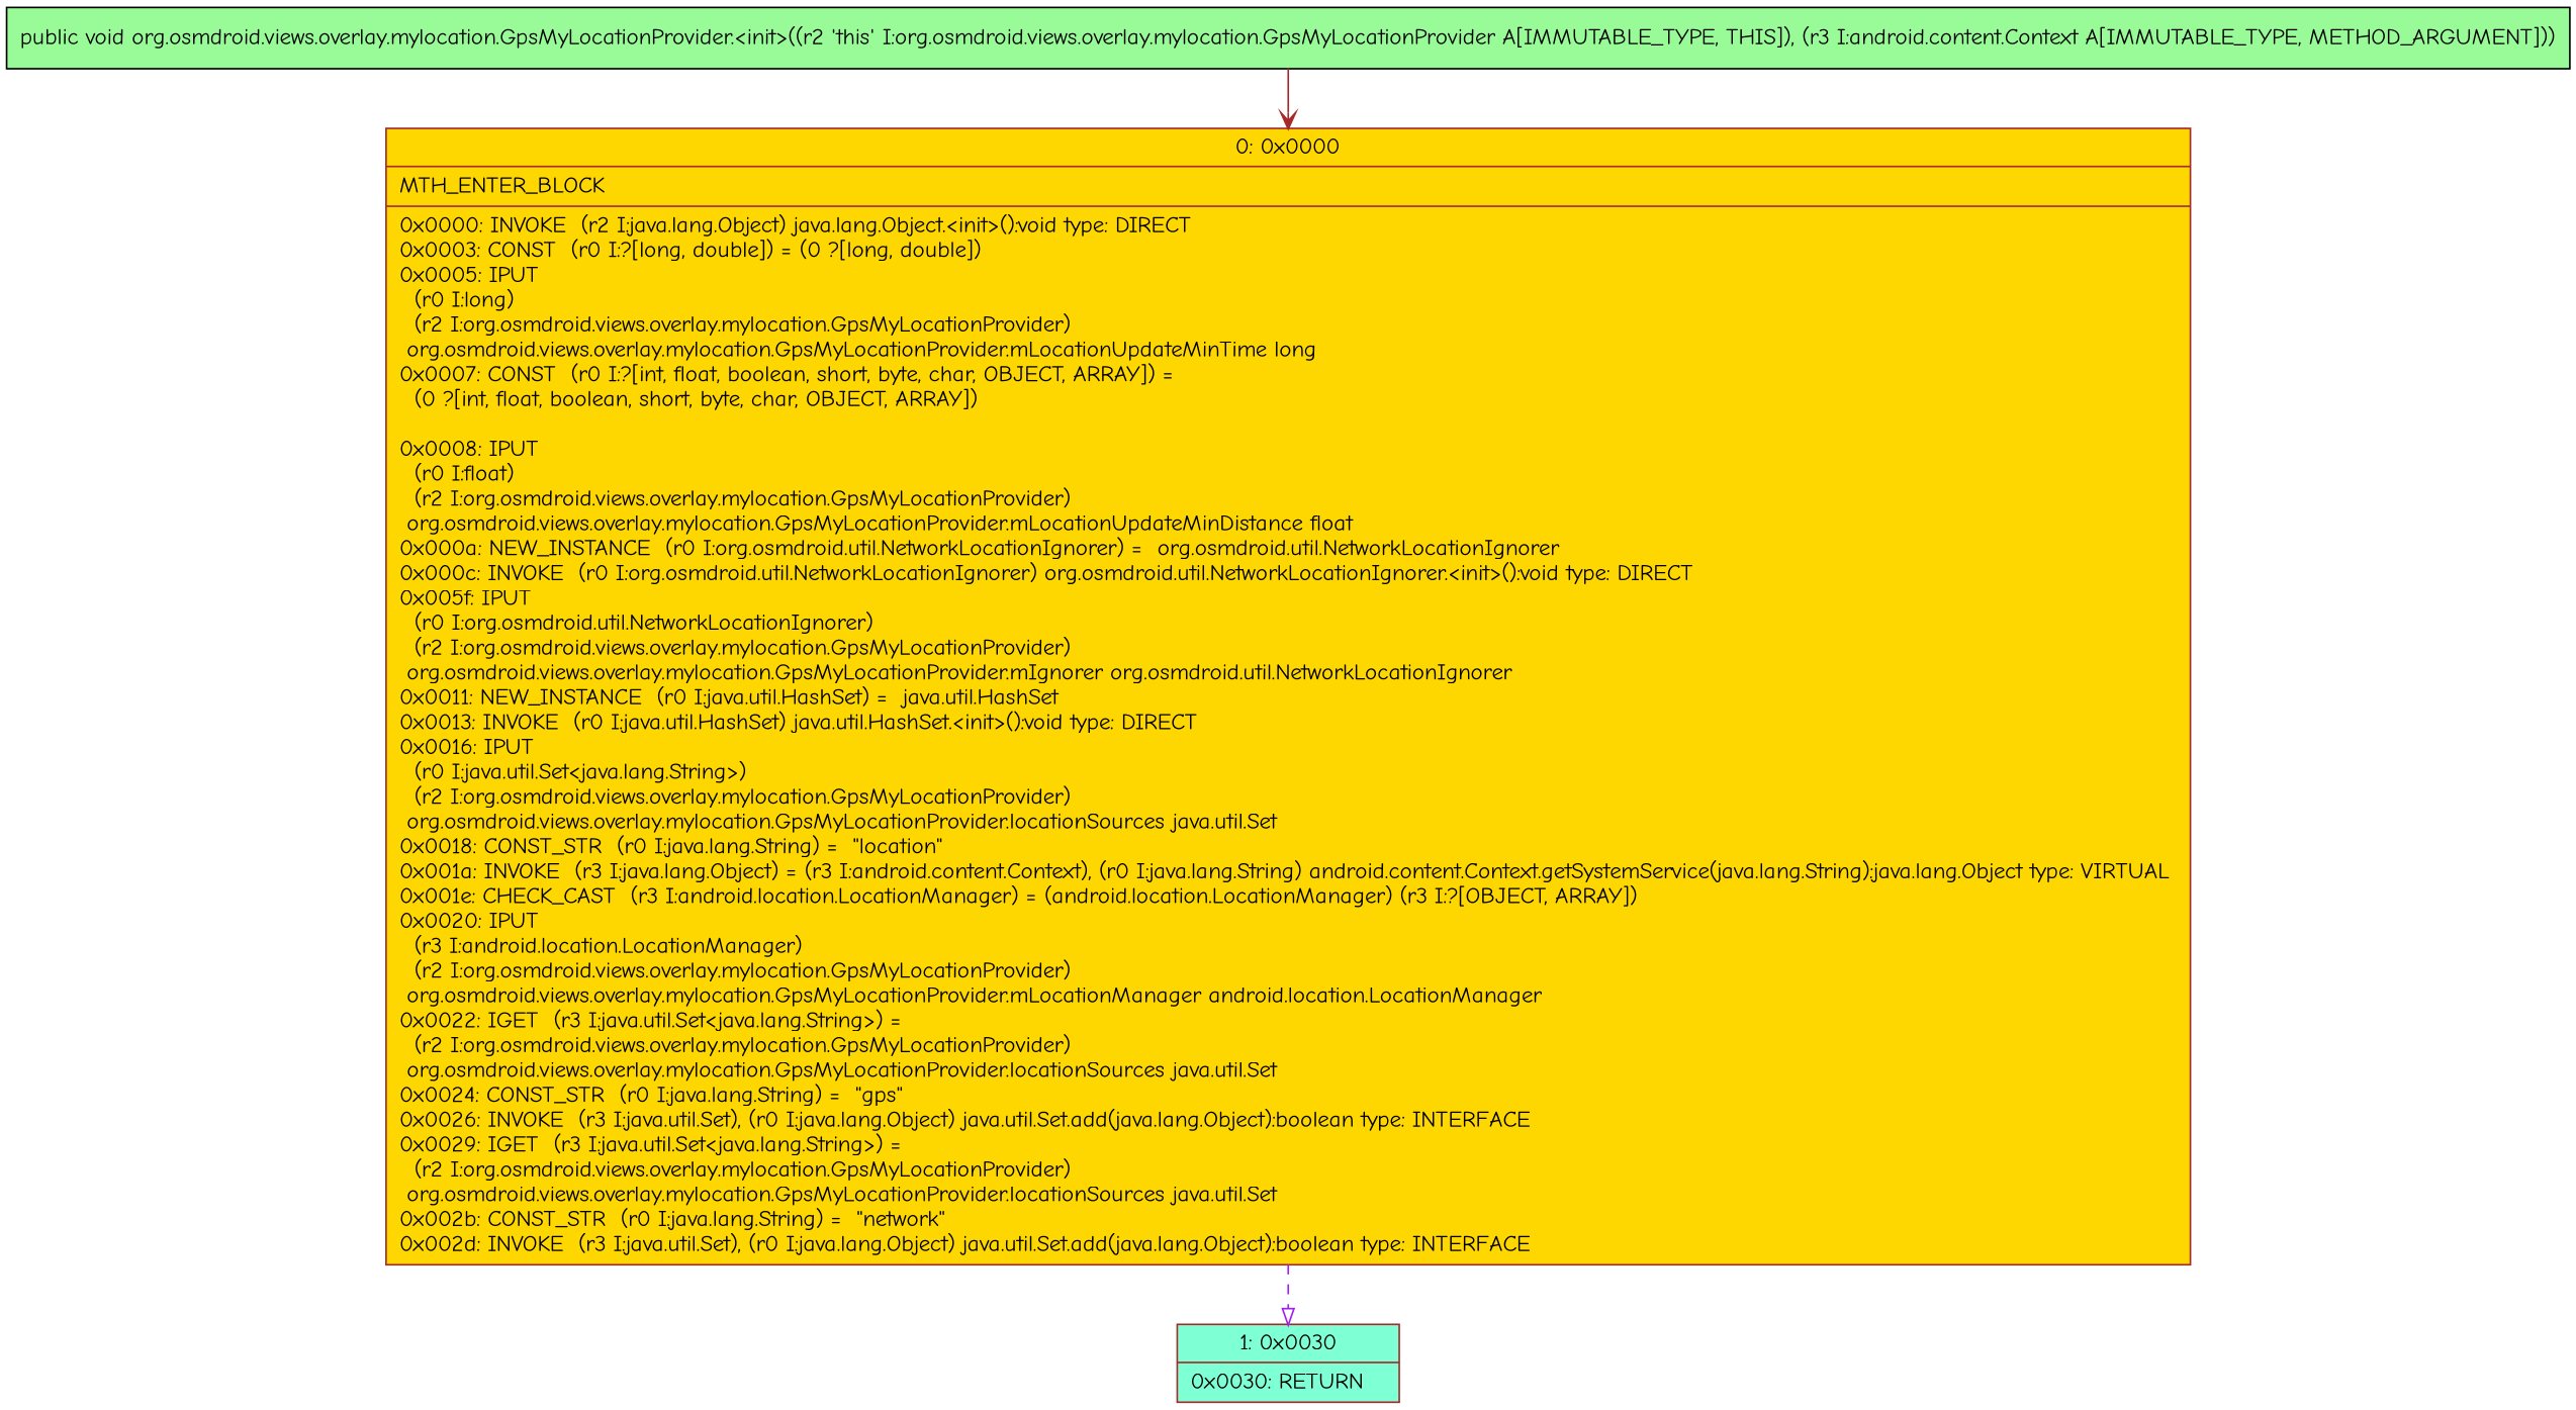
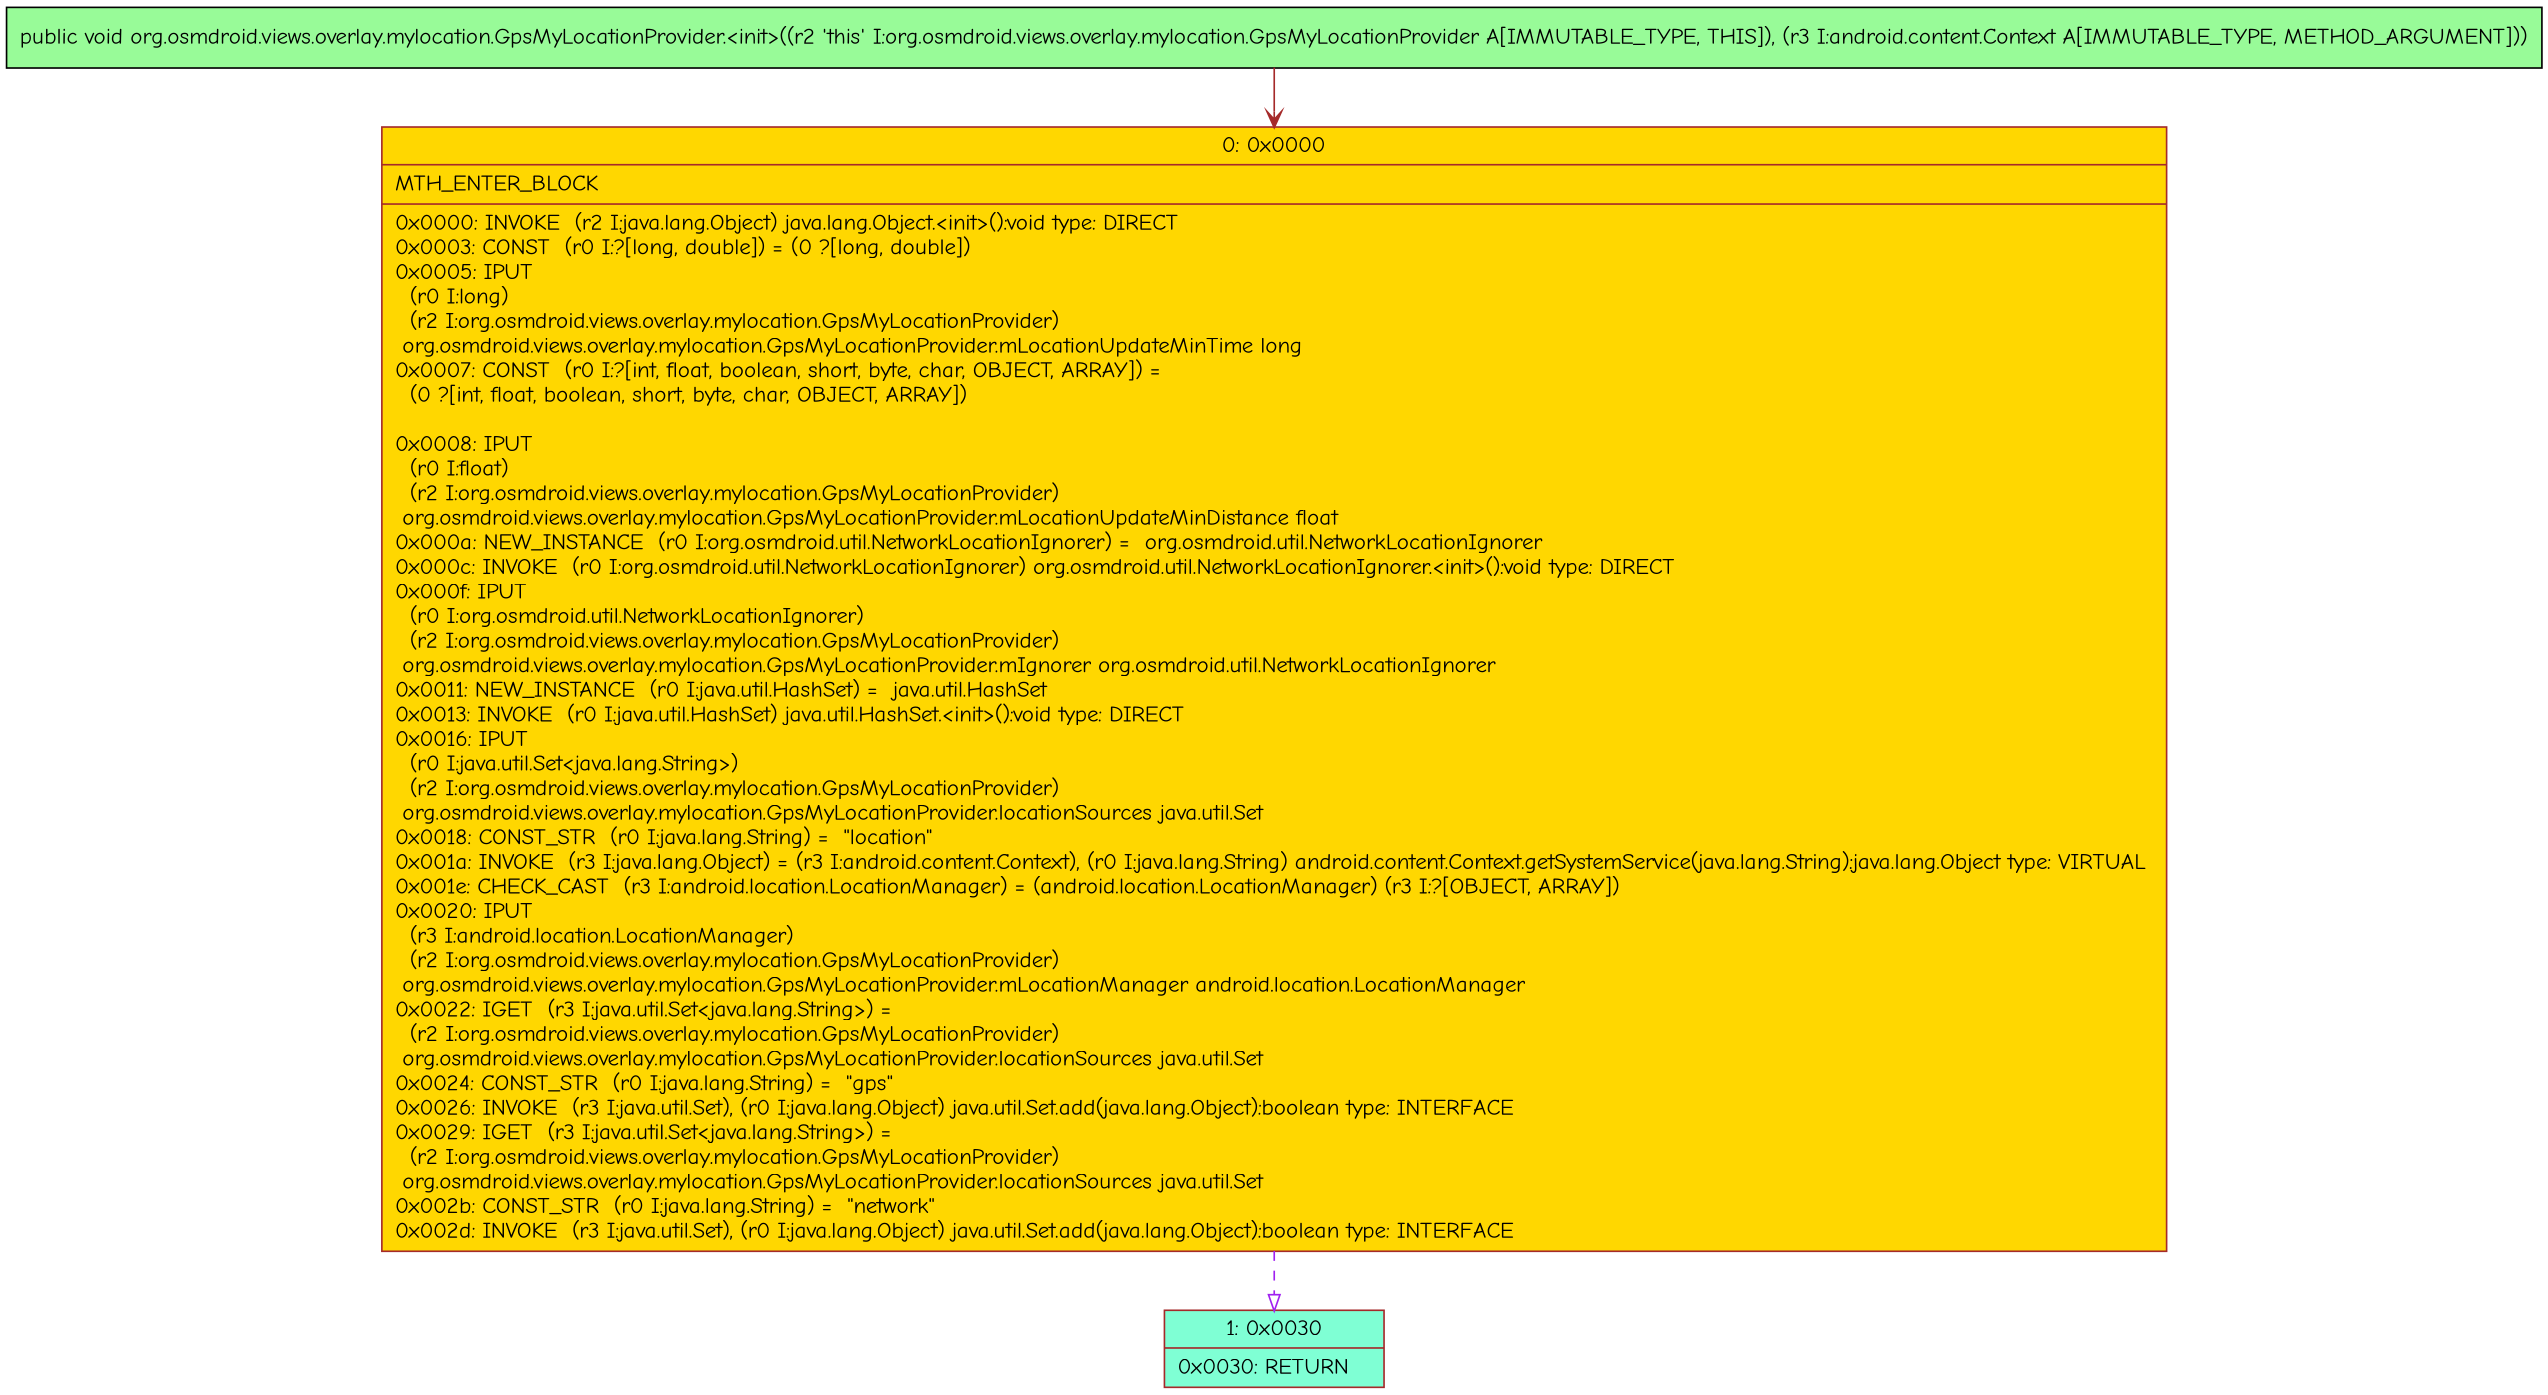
  digraph {
    fontname="Comic Neue"
    node [shape=record style=filled color=brown fontname="Comic Neue"]
    edge [fontname="Comic Neue"]
-   n1 [label="{0\:\ 0x0000|MTH_ENTER_BLOCK\l|0x0000: INVOKE  (r2 I:java.lang.Object) java.lang.Object.\<init\>():void type: DIRECT \l0x0003: CONST  (r0 I:?[long, double]) = (0 ?[long, double]) \l0x0005: IPUT  \l  (r0 I:long)\l  (r2 I:org.osmdroid.views.overlay.mylocation.GpsMyLocationProvider)\l org.osmdroid.views.overlay.mylocation.GpsMyLocationProvider.mLocationUpdateMinTime long \l0x0007: CONST  (r0 I:?[int, float, boolean, short, byte, char, OBJECT, ARRAY]) = \l  (0 ?[int, float, boolean, short, byte, char, OBJECT, ARRAY])\l \l0x0008: IPUT  \l  (r0 I:float)\l  (r2 I:org.osmdroid.views.overlay.mylocation.GpsMyLocationProvider)\l org.osmdroid.views.overlay.mylocation.GpsMyLocationProvider.mLocationUpdateMinDistance float \l0x000a: NEW_INSTANCE  (r0 I:org.osmdroid.util.NetworkLocationIgnorer) =  org.osmdroid.util.NetworkLocationIgnorer \l0x000c: INVOKE  (r0 I:org.osmdroid.util.NetworkLocationIgnorer) org.osmdroid.util.NetworkLocationIgnorer.\<init\>():void type: DIRECT \l0x005f: IPUT  \l  (r0 I:org.osmdroid.util.NetworkLocationIgnorer)\l  (r2 I:org.osmdroid.views.overlay.mylocation.GpsMyLocationProvider)\l org.osmdroid.views.overlay.mylocation.GpsMyLocationProvider.mIgnorer org.osmdroid.util.NetworkLocationIgnorer \l0x0011: NEW_INSTANCE  (r0 I:java.util.HashSet) =  java.util.HashSet \l0x0013: INVOKE  (r0 I:java.util.HashSet) java.util.HashSet.\<init\>():void type: DIRECT \l0x0016: IPUT  \l  (r0 I:java.util.Set\<java.lang.String\>)\l  (r2 I:org.osmdroid.views.overlay.mylocation.GpsMyLocationProvider)\l org.osmdroid.views.overlay.mylocation.GpsMyLocationProvider.locationSources java.util.Set \l0x0018: CONST_STR  (r0 I:java.lang.String) =  \"location\" \l0x001a: INVOKE  (r3 I:java.lang.Object) = (r3 I:android.content.Context), (r0 I:java.lang.String) android.content.Context.getSystemService(java.lang.String):java.lang.Object type: VIRTUAL \l0x001e: CHECK_CAST  (r3 I:android.location.LocationManager) = (android.location.LocationManager) (r3 I:?[OBJECT, ARRAY]) \l0x0020: IPUT  \l  (r3 I:android.location.LocationManager)\l  (r2 I:org.osmdroid.views.overlay.mylocation.GpsMyLocationProvider)\l org.osmdroid.views.overlay.mylocation.GpsMyLocationProvider.mLocationManager android.location.LocationManager \l0x0022: IGET  (r3 I:java.util.Set\<java.lang.String\>) = \l  (r2 I:org.osmdroid.views.overlay.mylocation.GpsMyLocationProvider)\l org.osmdroid.views.overlay.mylocation.GpsMyLocationProvider.locationSources java.util.Set \l0x0024: CONST_STR  (r0 I:java.lang.String) =  \"gps\" \l0x0026: INVOKE  (r3 I:java.util.Set), (r0 I:java.lang.Object) java.util.Set.add(java.lang.Object):boolean type: INTERFACE \l0x0029: IGET  (r3 I:java.util.Set\<java.lang.String\>) = \l  (r2 I:org.osmdroid.views.overlay.mylocation.GpsMyLocationProvider)\l org.osmdroid.views.overlay.mylocation.GpsMyLocationProvider.locationSources java.util.Set \l0x002b: CONST_STR  (r0 I:java.lang.String) =  \"network\" \l0x002d: INVOKE  (r3 I:java.util.Set), (r0 I:java.lang.Object) java.util.Set.add(java.lang.Object):boolean type: INTERFACE \l}" fillcolor=gold]
+   n1 [label="{0\:\ 0x0000|MTH_ENTER_BLOCK\l|0x0000: INVOKE  (r2 I:java.lang.Object) java.lang.Object.\<init\>():void type: DIRECT \l0x0003: CONST  (r0 I:?[long, double]) = (0 ?[long, double]) \l0x0005: IPUT  \l  (r0 I:long)\l  (r2 I:org.osmdroid.views.overlay.mylocation.GpsMyLocationProvider)\l org.osmdroid.views.overlay.mylocation.GpsMyLocationProvider.mLocationUpdateMinTime long \l0x0007: CONST  (r0 I:?[int, float, boolean, short, byte, char, OBJECT, ARRAY]) = \l  (0 ?[int, float, boolean, short, byte, char, OBJECT, ARRAY])\l \l0x0008: IPUT  \l  (r0 I:float)\l  (r2 I:org.osmdroid.views.overlay.mylocation.GpsMyLocationProvider)\l org.osmdroid.views.overlay.mylocation.GpsMyLocationProvider.mLocationUpdateMinDistance float \l0x000a: NEW_INSTANCE  (r0 I:org.osmdroid.util.NetworkLocationIgnorer) =  org.osmdroid.util.NetworkLocationIgnorer \l0x000c: INVOKE  (r0 I:org.osmdroid.util.NetworkLocationIgnorer) org.osmdroid.util.NetworkLocationIgnorer.\<init\>():void type: DIRECT \l0x000f: IPUT  \l  (r0 I:org.osmdroid.util.NetworkLocationIgnorer)\l  (r2 I:org.osmdroid.views.overlay.mylocation.GpsMyLocationProvider)\l org.osmdroid.views.overlay.mylocation.GpsMyLocationProvider.mIgnorer org.osmdroid.util.NetworkLocationIgnorer \l0x0011: NEW_INSTANCE  (r0 I:java.util.HashSet) =  java.util.HashSet \l0x0013: INVOKE  (r0 I:java.util.HashSet) java.util.HashSet.\<init\>():void type: DIRECT \l0x0016: IPUT  \l  (r0 I:java.util.Set\<java.lang.String\>)\l  (r2 I:org.osmdroid.views.overlay.mylocation.GpsMyLocationProvider)\l org.osmdroid.views.overlay.mylocation.GpsMyLocationProvider.locationSources java.util.Set \l0x0018: CONST_STR  (r0 I:java.lang.String) =  \"location\" \l0x001a: INVOKE  (r3 I:java.lang.Object) = (r3 I:android.content.Context), (r0 I:java.lang.String) android.content.Context.getSystemService(java.lang.String):java.lang.Object type: VIRTUAL \l0x001e: CHECK_CAST  (r3 I:android.location.LocationManager) = (android.location.LocationManager) (r3 I:?[OBJECT, ARRAY]) \l0x0020: IPUT  \l  (r3 I:android.location.LocationManager)\l  (r2 I:org.osmdroid.views.overlay.mylocation.GpsMyLocationProvider)\l org.osmdroid.views.overlay.mylocation.GpsMyLocationProvider.mLocationManager android.location.LocationManager \l0x0022: IGET  (r3 I:java.util.Set\<java.lang.String\>) = \l  (r2 I:org.osmdroid.views.overlay.mylocation.GpsMyLocationProvider)\l org.osmdroid.views.overlay.mylocation.GpsMyLocationProvider.locationSources java.util.Set \l0x0024: CONST_STR  (r0 I:java.lang.String) =  \"gps\" \l0x0026: INVOKE  (r3 I:java.util.Set), (r0 I:java.lang.Object) java.util.Set.add(java.lang.Object):boolean type: INTERFACE \l0x0029: IGET  (r3 I:java.util.Set\<java.lang.String\>) = \l  (r2 I:org.osmdroid.views.overlay.mylocation.GpsMyLocationProvider)\l org.osmdroid.views.overlay.mylocation.GpsMyLocationProvider.locationSources java.util.Set \l0x002b: CONST_STR  (r0 I:java.lang.String) =  \"network\" \l0x002d: INVOKE  (r3 I:java.util.Set), (r0 I:java.lang.Object) java.util.Set.add(java.lang.Object):boolean type: INTERFACE \l}" fillcolor=gold]
    n2 [label="{1\:\ 0x0030|0x0030: RETURN   \l}" fillcolor=aquamarine]
    n3 [label="{public void org.osmdroid.views.overlay.mylocation.GpsMyLocationProvider.\<init\>((r2 'this' I:org.osmdroid.views.overlay.mylocation.GpsMyLocationProvider A[IMMUTABLE_TYPE, THIS]), (r3 I:android.content.Context A[IMMUTABLE_TYPE, METHOD_ARGUMENT])) }" fillcolor=palegreen color=black]
    n1 -> n2 [color=purple style=dashed arrowhead=onormal]
    n3 -> n1 [color=brown style=solid arrowhead=vee]
  }
